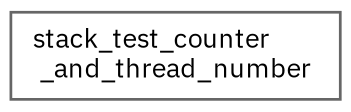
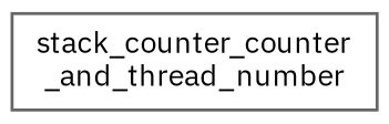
  digraph {
    rankdir=LR
    fontname="IBM Plex Sans"
-   n1 [color=gray40 fillcolor=white fontname="IBM Plex Sans" fontsize=10 height=0.2 label="stack_test_counter\l_and_thread_number" shape=record style=filled width=0.4]
+   n1 [color=gray40 fillcolor=white fontname="IBM Plex Sans" fontsize=10 height=0.2 label="stack_counter_counter\l_and_thread_number" shape=record style=filled width=0.4]
  }
